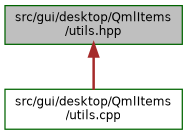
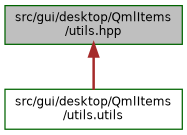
  digraph {
    node [color=darkgreen fontname=Helvetica fontsize=10 shape=record style=filled]
    n1 [fillcolor=grey75 fontcolor=black height=0.2 label="src/gui/desktop/QmlItems\l/utils.hpp" width=0.4]
-   n2 [fillcolor=white height=0.2 label="src/gui/desktop/QmlItems\l/utils.cpp" width=0.4]
+   n2 [fillcolor=white height=0.2 label="src/gui/desktop/QmlItems\l/utils.utils" width=0.4]
    n1 -> n2 [color=brown dir=back fontname=Helvetica fontsize=10 labelfontname=Helvetica labelfontsize=10 style=bold]
  }
